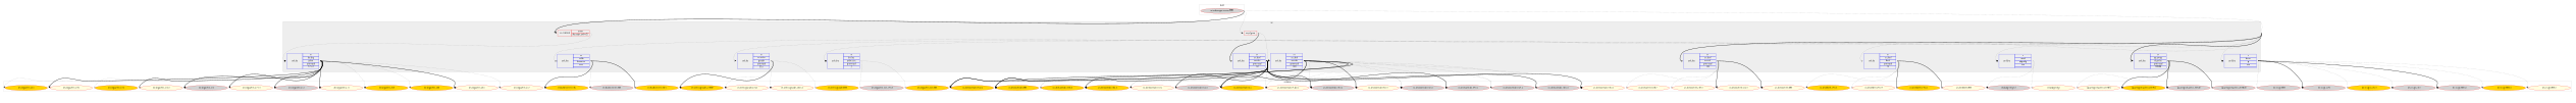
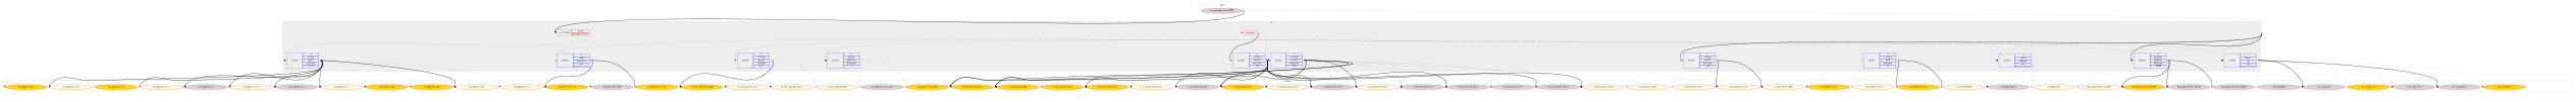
  digraph {
    compound=true
    concentrate=true
    fontname=Inter
    fontsize=10
    newrank=true
    rankdir=TB
    ranksep=1.5
    node [color=red fillcolor=lightyellow fontname=Inter fontsize=10 style=filled]
    edge [arrowhead=box fontname=Inter headport=w style=dotted tailport=e weight=100]
    n1 [fillcolor=lightgrey label="net-analyzer/gsm-receiver-9999" width=4]
    n2 [color=blue label=<<TABLE BORDER="0" CELLBORDER="1" CELLSPACING="0" CELLPADDING="4" WIDTH="220"><TR><TD ROWSPAN="6" CELLPADDING="30">pack_dep</TD></TR><TR><TD WIDTH="110">no</TD></TR><TR><TD>sys-devel</TD></TR><TR><TD>automake</TD></TR><TR><TD>greaterequal</TD></TR><TR><TD>1.16.1</TD></TR></TABLE>> shape=none fillcolor="" style=""]
    n3 [color=blue label=<<TABLE BORDER="0" CELLBORDER="1" CELLSPACING="0" CELLPADDING="4" WIDTH="220"><TR><TD ROWSPAN="6" CELLPADDING="30">pack_dep</TD></TR><TR><TD WIDTH="110">no</TD></TR><TR><TD>sys-devel</TD></TR><TR><TD>automake</TD></TR><TR><TD>greaterequal</TD></TR><TR><TD>1.15.1</TD></TR></TABLE>> shape=none fillcolor="" style=""]
    n4 [label=<<TABLE BORDER="0" CELLBORDER="1" CELLSPACING="0" CELLPADDING="4"><TR><TD CELLPADDING="10">any_of_group</TD></TR></TABLE>> shape=none fillcolor="" style=""]
    n5 [color=blue label=<<TABLE BORDER="0" CELLBORDER="1" CELLSPACING="0" CELLPADDING="4" WIDTH="220"><TR><TD ROWSPAN="6" CELLPADDING="30">pack_dep</TD></TR><TR><TD WIDTH="110">no</TD></TR><TR><TD>app-portage</TD></TR><TR><TD>elt-patches</TD></TR><TR><TD>greaterequal</TD></TR><TR><TD>20170815</TD></TR></TABLE>> shape=none fillcolor="" style=""]
    n6 [color=blue label=<<TABLE BORDER="0" CELLBORDER="1" CELLSPACING="0" CELLPADDING="4" WIDTH="220"><TR><TD ROWSPAN="6" CELLPADDING="30">pack_dep</TD></TR><TR><TD WIDTH="110">no</TD></TR><TR><TD>dev-vcs</TD></TR><TR><TD>git</TD></TR><TR><TD>none</TD></TR><TR><TD></TD></TR></TABLE>> shape=none fillcolor="" style=""]
    n7 [color=blue label=<<TABLE BORDER="0" CELLBORDER="1" CELLSPACING="0" CELLPADDING="4" WIDTH="220"><TR><TD ROWSPAN="6" CELLPADDING="30">pack_dep</TD></TR><TR><TD WIDTH="110">no</TD></TR><TR><TD>sys-devel</TD></TR><TR><TD>autoconf</TD></TR><TR><TD>greaterequal</TD></TR><TR><TD>2.69</TD></TR></TABLE>> shape=none fillcolor="" style=""]
    n8 [color=blue label=<<TABLE BORDER="0" CELLBORDER="1" CELLSPACING="0" CELLPADDING="4" WIDTH="220"><TR><TD ROWSPAN="6" CELLPADDING="30">pack_dep</TD></TR><TR><TD WIDTH="110">no</TD></TR><TR><TD>sys-devel</TD></TR><TR><TD>libtool</TD></TR><TR><TD>greaterequal</TD></TR><TR><TD>2.4</TD></TR></TABLE>> shape=none fillcolor="" style=""]
    n9 [color=blue label=<<TABLE BORDER="0" CELLBORDER="1" CELLSPACING="0" CELLPADDING="4" WIDTH="220"><TR><TD ROWSPAN="6" CELLPADDING="30">pack_dep</TD></TR><TR><TD WIDTH="110">no</TD></TR><TR><TD>virtual</TD></TR><TR><TD>pkgconfig</TD></TR><TR><TD>none</TD></TR><TR><TD></TD></TR></TABLE>> shape=none fillcolor="" style=""]
    n10 [color=blue label=<<TABLE BORDER="0" CELLBORDER="1" CELLSPACING="0" CELLPADDING="4" WIDTH="220"><TR><TD ROWSPAN="6" CELLPADDING="30">pack_dep</TD></TR><TR><TD WIDTH="110">no</TD></TR><TR><TD>dev-lang</TD></TR><TR><TD>python</TD></TR><TR><TD>greaterequal</TD></TR><TR><TD>2.7.5-r2</TD></TR></TABLE>> shape=none fillcolor="" style=""]
    n11 [label=<<TABLE BORDER="0" CELLBORDER="1" CELLSPACING="0" CELLPADDING="4"><TR><TD ROWSPAN="3" CELLPADDING="10">use_conditional</TD></TR><TR><TD>positive</TD></TR><TR><TD>dep_targets_python2_7</TD></TR></TABLE>> shape=none fillcolor="" style=""]
    n12 [color=blue label=<<TABLE BORDER="0" CELLBORDER="1" CELLSPACING="0" CELLPADDING="4" WIDTH="220"><TR><TD ROWSPAN="6" CELLPADDING="30">pack_dep</TD></TR><TR><TD WIDTH="110">no</TD></TR><TR><TD>dev-lang</TD></TR><TR><TD>python-exec</TD></TR><TR><TD>greaterequal</TD></TR><TR><TD>2</TD></TR></TABLE>> shape=none fillcolor="" style=""]
    n13 [color=blue label=<<TABLE BORDER="0" CELLBORDER="1" CELLSPACING="0" CELLPADDING="4" WIDTH="220"><TR><TD ROWSPAN="6" CELLPADDING="30">pack_dep</TD></TR><TR><TD WIDTH="110">no</TD></TR><TR><TD>net-libs</TD></TR><TR><TD>libosmocore</TD></TR><TR><TD>none</TD></TR><TR><TD></TD></TR></TABLE>> shape=none fillcolor="" style=""]
    n14 [color=blue label=<<TABLE BORDER="0" CELLBORDER="1" CELLSPACING="0" CELLPADDING="4" WIDTH="220"><TR><TD ROWSPAN="6" CELLPADDING="30">pack_dep</TD></TR><TR><TD WIDTH="110">no</TD></TR><TR><TD>net-wireless</TD></TR><TR><TD>gnuradio</TD></TR><TR><TD>greaterequal</TD></TR><TR><TD>3.7_rc</TD></TR></TABLE>> shape=none fillcolor="" style=""]
    n15 [fillcolor=gold label="sys-devel/automake-1.10.3-r3" width=4]
    n16 [label="sys-devel/automake-1.11.6-r3" width=4]
    n17 [fillcolor=lightgrey label="sys-devel/automake-1.12.6-r2" width=4]
    n18 [fillcolor=lightgrey label="sys-devel/automake-1.13.4-r2" width=4]
    n19 [fillcolor=lightgrey label="sys-devel/automake-1.14.1-r2" width=4]
    n20 [fillcolor=lightgrey label="sys-devel/automake-1.15.1-r2" width=4]
    n21 [label="sys-devel/automake-1.16.1-r1" width=4]
    n22 [fillcolor=lightgrey label="sys-devel/automake-1.16.1-r2" width=4]
    n23 [label="sys-devel/automake-1.4_p6-r2" width=4]
    n24 [fillcolor=gold label="sys-devel/automake-1.5-r2" width=4]
    n25 [fillcolor=lightgrey label="sys-devel/automake-1.6.3-r2" width=4]
    n26 [label="sys-devel/automake-1.7.9-r3" width=4]
    n27 [fillcolor=gold label="sys-devel/automake-1.8.5-r5" width=4]
    n28 [fillcolor=gold label="sys-devel/automake-1.9.6-r5" width=4]
    n29 [fillcolor=gold label="sys-devel/automake-9999" width=4]
    n30 [fillcolor=lightgrey label="app-portage/elt-patches-20170317" width=4]
    n31 [fillcolor=gold label="app-portage/elt-patches-20170422" width=4]
    n32 [label="app-portage/elt-patches-20170815" width=4]
    n33 [fillcolor=lightgrey label="app-portage/elt-patches-20170826.1" width=4]
    n34 [fillcolor=lightgrey label="dev-vcs/git-2.21.0" width=4]
    n35 [fillcolor=gold label="dev-vcs/git-2.23.0-r1" width=4]
    n36 [fillcolor=lightgrey label="dev-vcs/git-2.24.0" width=4]
    n37 [fillcolor=lightgrey label="dev-vcs/git-9999" width=4]
-   n38 [label="dev-vcs/git-9999-r1" width=4]
    n39 [fillcolor=gold label="dev-vcs/git-9999-r2" width=4]
    n40 [fillcolor=lightgrey label="dev-vcs/git-9999-r3" width=4]
    n41 [label="sys-devel/autoconf-2.13-r1" width=4]
    n42 [label="sys-devel/autoconf-2.64-r1" width=4]
    n43 [label="sys-devel/autoconf-2.69-r4" width=4]
    n44 [label="sys-devel/autoconf-9999" width=4]
    n45 [fillcolor=gold label="sys-devel/libtool-2.4.6-r3" width=4]
    n46 [label="sys-devel/libtool-2.4.6-r4" width=4]
    n47 [fillcolor=gold label="sys-devel/libtool-2.4.6-r5" width=4]
    n48 [label="sys-devel/libtool-9999" width=4]
    n49 [fillcolor=lightgrey label="virtual/pkgconfig-0-r1" width=4]
    n50 [label="virtual/pkgconfig-1" width=4]
    n51 [fillcolor=gold label="dev-lang/python-2.7.15" width=4]
    n52 [label="dev-lang/python-2.7.16" width=4]
    n53 [fillcolor=gold label="dev-lang/python-3.5.5" width=4]
    n54 [label="dev-lang/python-3.5.7" width=4]
    n55 [label="dev-lang/python-3.6.5" width=4]
    n56 [fillcolor=gold label="dev-lang/python-3.6.8" width=4]
    n57 [fillcolor=gold label="dev-lang/python-3.6.9" width=4]
    n58 [label="dev-lang/python-3.7.2" width=4]
    n59 [fillcolor=lightgrey label="dev-lang/python-3.7.3" width=4]
    n60 [label="dev-lang/python-3.7.4-r1" width=4]
    n61 [fillcolor=lightgrey label="dev-lang/python-3.7.5" width=4]
    n62 [label="dev-lang/python-3.7.5-r1" width=4]
    n63 [fillcolor=lightgrey label="dev-lang/python-exec-2.4.6-r1" width=4]
    n64 [fillcolor=gold label="dev-lang/python-exec-9999" width=4]
    n65 [fillcolor=gold label="net-libs/libosmocore-0.10.2" width=4]
    n66 [fillcolor=gold label="net-libs/libosmocore-0.8.0" width=4]
    n67 [fillcolor=lightgrey label="net-libs/libosmocore-9999" width=4]
    n68 [label="net-wireless/gnuradio-3.6.5.1-r2" width=4]
    n69 [label="net-wireless/gnuradio-3.7.13.5" width=4]
    n70 [fillcolor=gold label="net-wireless/gnuradio-3.7.9999" width=4]
-   n71 [fillcolor=gold label="net-wireless/gnuradio-9999" width=4]
+   n71 [label="net-wireless/gnuradio-9999" width=4]
    subgraph cluster_1 {
      color=gray
      label=<<i>ebuild</i>>
      rank=same
      n1
    }
    subgraph cluster_2 {
      color=gray
      label=<<i>dependencies</i>>
      subgraph cluster_3 {
        color=gray
        fillcolor="#eeeeee"
        label=<<i>compile</i>>
        style=filled
        subgraph sub_4 {
          color=gray
          fillcolor="#eeeeee"
          label=<<i>compile</i>>
          style=filled
          n4
          subgraph sub_5 {
            color=gray
            fillcolor="#eeeeee"
            label=<<i>compile</i>>
            style=filled
            n2
          }
          subgraph sub_6 {
            color=gray
            fillcolor="#eeeeee"
            label=<<i>compile</i>>
            style=filled
            n3
          }
        }
        subgraph sub_7 {
          color=gray
          fillcolor="#eeeeee"
          label=<<i>compile</i>>
          style=filled
          n5
        }
        subgraph sub_8 {
          color=gray
          fillcolor="#eeeeee"
          label=<<i>compile</i>>
          style=filled
          n6
        }
        subgraph sub_9 {
          color=gray
          fillcolor="#eeeeee"
          label=<<i>compile</i>>
          style=filled
          n7
        }
        subgraph sub_10 {
          color=gray
          fillcolor="#eeeeee"
          label=<<i>compile</i>>
          style=filled
          n8
        }
        subgraph sub_11 {
          color=gray
          fillcolor="#eeeeee"
          label=<<i>compile</i>>
          style=filled
          n9
        }
      }
      subgraph cluster_12 {
        color=gray
        fillcolor="#eeeeee"
        label=<<i>compile and run</i>>
        style=filled
        subgraph sub_13 {
          color=gray
          fillcolor="#eeeeee"
          label=<<i>compile and run</i>>
          style=filled
          n11
          subgraph sub_14 {
            color=gray
            fillcolor="#eeeeee"
            label=<<i>compile and run</i>>
            style=filled
            n10
          }
        }
        subgraph sub_15 {
          color=gray
          fillcolor="#eeeeee"
          label=<<i>compile and run</i>>
          style=filled
          n12
        }
        subgraph sub_16 {
          color=gray
          fillcolor="#eeeeee"
          label=<<i>compile and run</i>>
          style=filled
          n13
        }
        subgraph sub_17 {
          color=gray
          fillcolor="#eeeeee"
          label=<<i>compile and run</i>>
          style=filled
          n14
        }
      }
      subgraph cluster_18 {
        color=gray
        fillcolor="#eeeeee"
        label=<<i>run</i>>
        style=filled
      }
    }
    subgraph cluster_19 {
      color=gray
      label=<<i>candidates</i>>
      rank=same
      subgraph sub_20 {
        color=black
        label=<<i>candidates</i>>
        nodesep=1
        rank=same
        n15
        n16
        n17
        n18
        n19
        n20
        n21
        n22
        n23
        n24
        n25
        n26
        n27
        n28
        n29
      }
      subgraph sub_21 {
        color=black
        label=<<i>candidates</i>>
        nodesep=1
        rank=same
        n15
        n16
        n17
        n18
        n19
        n20
        n21
        n22
        n23
        n24
        n25
        n26
        n27
        n28
        n29
      }
      subgraph sub_22 {
        color=black
        label=<<i>candidates</i>>
        nodesep=1
        rank=same
        n30
        n31
        n32
        n33
      }
      subgraph sub_23 {
        color=black
        label=<<i>candidates</i>>
        nodesep=1
        rank=same
        n34
        n35
        n36
        n37
-       n38
        n39
        n40
      }
      subgraph sub_24 {
        color=black
        label=<<i>candidates</i>>
        nodesep=1
        rank=same
        n41
        n42
        n43
        n44
      }
      subgraph sub_25 {
        color=black
        label=<<i>candidates</i>>
        nodesep=1
        rank=same
        n45
        n46
        n47
        n48
      }
      subgraph sub_26 {
        color=black
        label=<<i>candidates</i>>
        nodesep=1
        rank=same
        n49
        n50
      }
      subgraph sub_27 {
        color=black
        label=<<i>candidates</i>>
        nodesep=1
        rank=same
        n51
        n52
        n53
        n54
        n55
        n56
        n57
        n58
        n59
        n60
        n61
        n62
      }
      subgraph sub_28 {
        color=black
        label=<<i>candidates</i>>
        nodesep=1
        rank=same
        n63
        n64
      }
      subgraph sub_29 {
        color=black
        label=<<i>candidates</i>>
        nodesep=1
        rank=same
        n65
        n66
        n67
      }
      subgraph sub_30 {
        color=black
        label=<<i>candidates</i>>
        nodesep=1
        rank=same
        n68
        n69
        n70
        n71
      }
    }
    n1 -> n4 [arrowhead=vee weight=20]
    n1 -> n5 [arrowhead=vee style=bold weight=20]
    n1 -> n6 [weight=20]
    n1 -> n7 [arrowhead=odot style=bold weight=20]
    n1 -> n8 [arrowhead=odot weight=20]
    n1 -> n9 [weight=20]
    n1 -> n11 [arrowhead=vee style=bold weight=20]
    n1 -> n12 [weight=20]
    n1 -> n13 [arrowhead=odot weight=20]
    n1 -> n14 [arrowhead=vee weight=20]
    n2 -> n15 [arrowhead=vee style=bold]
    n2 -> n16
    n2 -> n17 [arrowhead=vee]
    n2 -> n18 [arrowhead=odot]
    n2 -> n19 [arrowhead=odot]
    n2 -> n20
    n2 -> n21 [style=bold]
    n2 -> n22
    n2 -> n23
    n2 -> n24 [arrowhead=vee style=bold]
    n2 -> n25 [arrowhead=vee]
    n2 -> n26 [arrowhead=vee]
    n2 -> n27
    n2 -> n28 [arrowhead=odot]
    n2 -> n29 [style=bold]
    n3 -> n15 [arrowhead=vee style=bold]
    n3 -> n16 [style=bold]
    n3 -> n17 [arrowhead=odot style=bold]
    n3 -> n18 [arrowhead=vee]
    n3 -> n19 [style=bold]
    n3 -> n20
    n3 -> n21 [arrowhead=odot]
    n3 -> n22 [arrowhead=vee style=bold]
    n3 -> n23 [arrowhead=odot]
    n3 -> n24 [arrowhead=vee style=bold]
    n3 -> n25 [arrowhead=odot style=bold]
    n3 -> n26 [arrowhead=vee]
    n3 -> n27 [style=bold]
    n3 -> n28 [arrowhead=odot]
    n3 -> n29 [style=bold]
    n4 -> n2 [weight=20]
    n4 -> n3 [arrowhead=odot style=bold weight=20]
    n5 -> n30 [style=bold]
    n5 -> n31 [style=bold]
    n5 -> n32 [arrowhead=odot]
    n5 -> n33 [arrowhead=odot style=bold]
    n6 -> n34
    n6 -> n35 [arrowhead=odot]
    n6 -> n36 [style=bold]
    n6 -> n37 [arrowhead=odot]
-   n6 -> n38 [arrowhead=vee]
    n6 -> n39 [arrowhead=vee]
    n6 -> n40 [style=bold]
    n7 -> n41 [arrowhead=vee style=bold]
    n7 -> n42 [arrowhead=odot]
    n7 -> n43 [arrowhead=odot]
    n7 -> n44 [style=bold]
    n8 -> n45 [arrowhead=odot style=bold]
    n8 -> n46 [arrowhead=odot]
    n8 -> n47 [arrowhead=vee]
    n8 -> n48 [arrowhead=odot style=bold]
    n9 -> n49
    n9 -> n50 [arrowhead=odot]
    n10 -> n51 [arrowhead=odot]
    n10 -> n52 [arrowhead=vee style=bold]
    n10 -> n53 [arrowhead=vee]
    n10 -> n54 [arrowhead=vee]
    n10 -> n55 [style=bold]
    n10 -> n56 [arrowhead=vee]
    n10 -> n57
    n10 -> n58 [style=bold]
    n10 -> n59 [style=bold]
    n10 -> n60 [arrowhead=vee style=bold]
    n10 -> n61 [style=bold]
    n10 -> n62 [arrowhead=odot style=bold]
    n11 -> n10 [weight=20]
    n12 -> n63 [arrowhead=odot]
    n12 -> n64 [arrowhead=odot]
    n13 -> n65 [style=bold]
    n13 -> n66 [arrowhead=odot style=bold]
    n13 -> n67 [arrowhead=vee]
    n14 -> n68
    n14 -> n69
    n14 -> n70 [style=bold]
    n14 -> n71 [arrowhead=odot]
  }
